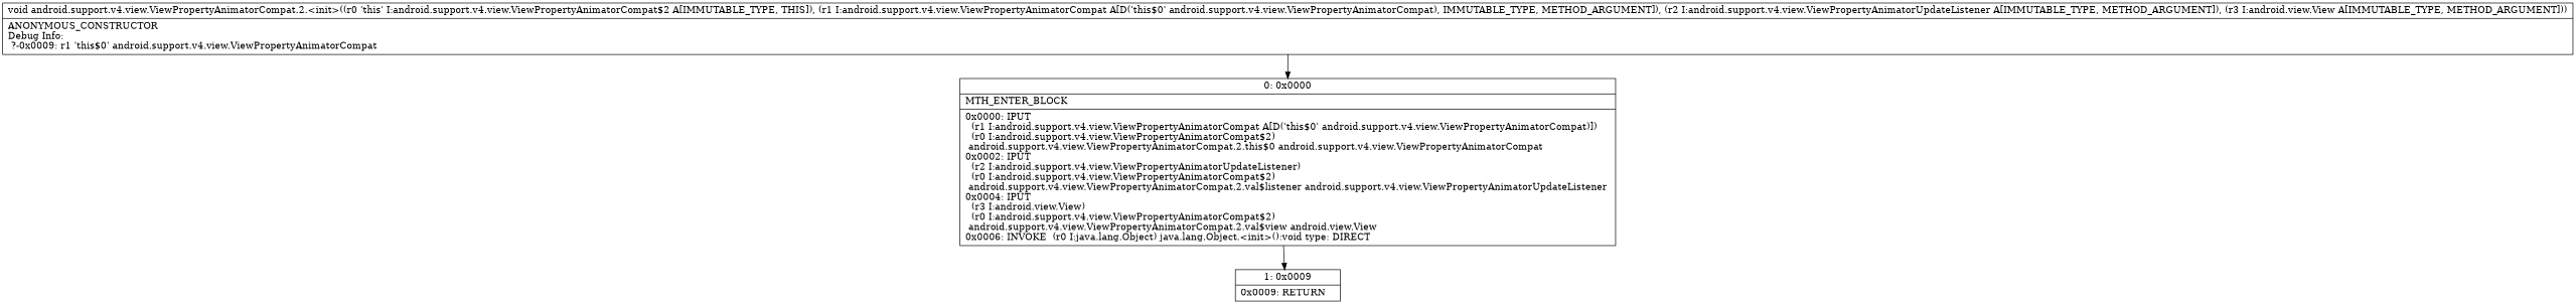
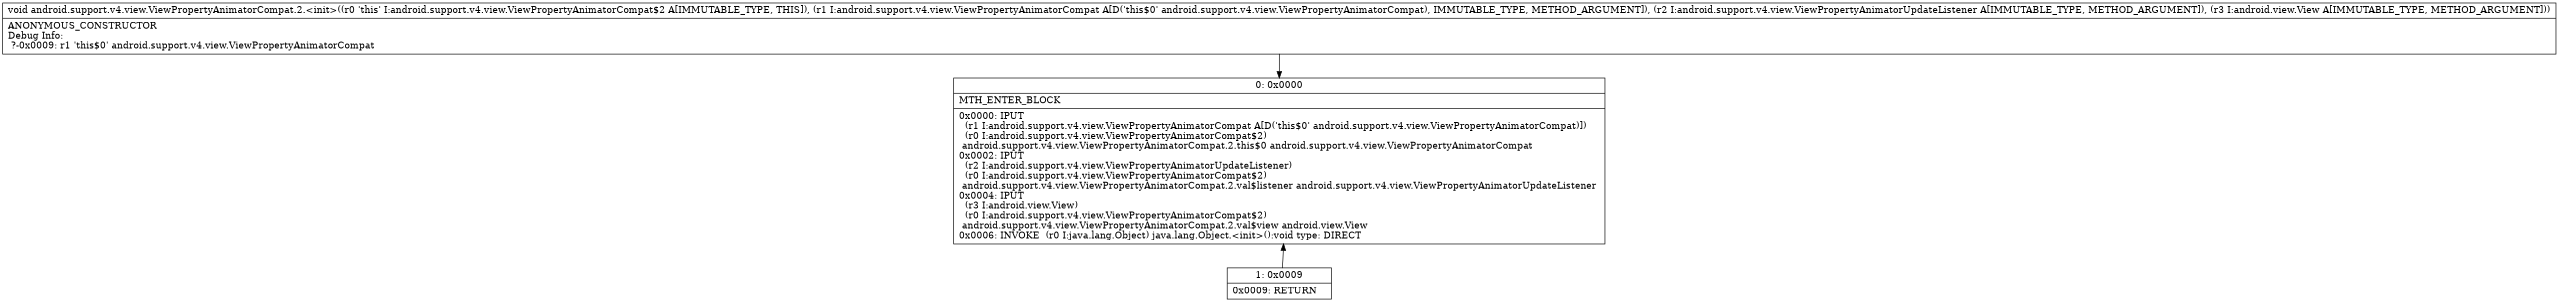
  digraph {
    node [shape=record]
    n1 [label="{0\:\ 0x0000|MTH_ENTER_BLOCK\l|0x0000: IPUT  \l  (r1 I:android.support.v4.view.ViewPropertyAnimatorCompat A[D('this$0' android.support.v4.view.ViewPropertyAnimatorCompat)])\l  (r0 I:android.support.v4.view.ViewPropertyAnimatorCompat$2)\l android.support.v4.view.ViewPropertyAnimatorCompat.2.this$0 android.support.v4.view.ViewPropertyAnimatorCompat \l0x0002: IPUT  \l  (r2 I:android.support.v4.view.ViewPropertyAnimatorUpdateListener)\l  (r0 I:android.support.v4.view.ViewPropertyAnimatorCompat$2)\l android.support.v4.view.ViewPropertyAnimatorCompat.2.val$listener android.support.v4.view.ViewPropertyAnimatorUpdateListener \l0x0004: IPUT  \l  (r3 I:android.view.View)\l  (r0 I:android.support.v4.view.ViewPropertyAnimatorCompat$2)\l android.support.v4.view.ViewPropertyAnimatorCompat.2.val$view android.view.View \l0x0006: INVOKE  (r0 I:java.lang.Object) java.lang.Object.\<init\>():void type: DIRECT \l}"]
    n2 [label="{1\:\ 0x0009|0x0009: RETURN   \l}"]
    n3 [label="{void android.support.v4.view.ViewPropertyAnimatorCompat.2.\<init\>((r0 'this' I:android.support.v4.view.ViewPropertyAnimatorCompat$2 A[IMMUTABLE_TYPE, THIS]), (r1 I:android.support.v4.view.ViewPropertyAnimatorCompat A[D('this$0' android.support.v4.view.ViewPropertyAnimatorCompat), IMMUTABLE_TYPE, METHOD_ARGUMENT]), (r2 I:android.support.v4.view.ViewPropertyAnimatorUpdateListener A[IMMUTABLE_TYPE, METHOD_ARGUMENT]), (r3 I:android.view.View A[IMMUTABLE_TYPE, METHOD_ARGUMENT]))  | ANONYMOUS_CONSTRUCTOR\lDebug Info:\l  ?\-0x0009: r1 'this$0' android.support.v4.view.ViewPropertyAnimatorCompat\l}"]
-   n1 -> n2
+   n2 -> n1
    n3 -> n1
  }
